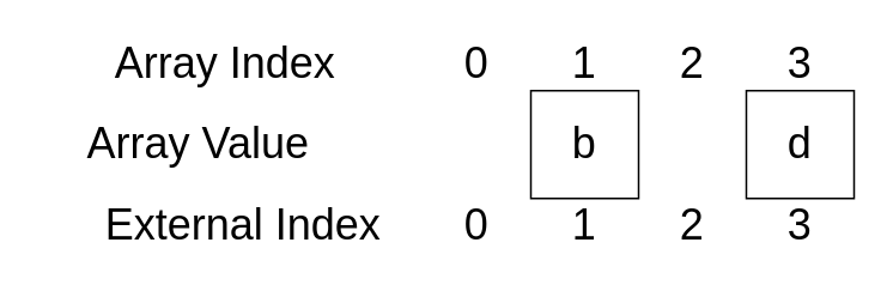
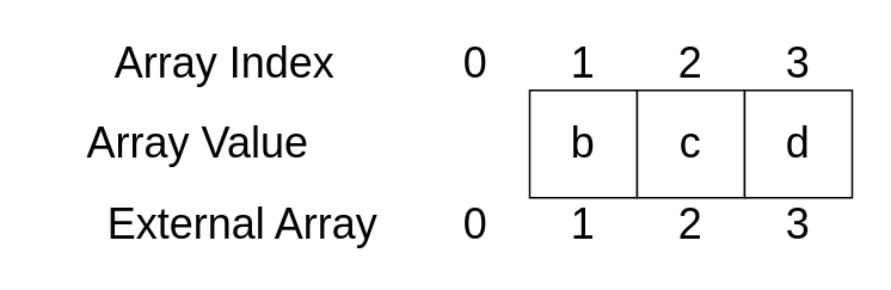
  <mxCell id="0" />
  <mxCell id="1" parent="0" />
  <mxCell id="2" value="b" style="rounded=0;whiteSpace=wrap;html=1;fontSize=24;" vertex="1" parent="1"><mxGeometry x="295" y="50" width="60" height="60" as="geometry" /></mxCell>
+ <mxCell id="3" value="c" style="rounded=0;whiteSpace=wrap;html=1;fontSize=24;" vertex="1" parent="1"><mxGeometry x="355" y="50" width="60" height="60" as="geometry" /></mxCell>
  <mxCell id="4" value="d" style="rounded=0;whiteSpace=wrap;html=1;fontSize=24;" vertex="1" parent="1"><mxGeometry x="415" y="50" width="60" height="60" as="geometry" /></mxCell>
  <mxCell id="5" value="0" style="text;html=1;strokeColor=none;fillColor=none;align=center;verticalAlign=middle;whiteSpace=wrap;rounded=0;fontSize=24;" vertex="1" parent="1"><mxGeometry x="235" y="20" width="60" height="30" as="geometry" /></mxCell>
  <mxCell id="6" value="1" style="text;html=1;strokeColor=none;fillColor=none;align=center;verticalAlign=middle;whiteSpace=wrap;rounded=0;fontSize=24;" vertex="1" parent="1"><mxGeometry x="295" y="20" width="60" height="30" as="geometry" /></mxCell>
  <mxCell id="7" value="2" style="text;html=1;strokeColor=none;fillColor=none;align=center;verticalAlign=middle;whiteSpace=wrap;rounded=0;fontSize=24;" vertex="1" parent="1"><mxGeometry x="355" y="20" width="60" height="30" as="geometry" /></mxCell>
  <mxCell id="8" value="3" style="text;html=1;strokeColor=none;fillColor=none;align=center;verticalAlign=middle;whiteSpace=wrap;rounded=0;fontSize=24;" vertex="1" parent="1"><mxGeometry x="415" y="20" width="60" height="30" as="geometry" /></mxCell>
  <mxCell id="9" value="Array Index" style="text;html=1;strokeColor=none;fillColor=none;align=center;verticalAlign=middle;whiteSpace=wrap;rounded=0;fontSize=24;" vertex="1" parent="1"><mxGeometry x="35" y="20" width="180" height="30" as="geometry" /></mxCell>
  <mxCell id="10" value="Array Value" style="text;html=1;strokeColor=none;fillColor=none;align=center;verticalAlign=middle;whiteSpace=wrap;rounded=0;fontSize=24;" vertex="1" parent="1"><mxGeometry x="20" y="65" width="180" height="30" as="geometry" /></mxCell>
- <mxCell id="11" value="External Index" style="text;html=1;strokeColor=none;fillColor=none;align=center;verticalAlign=middle;whiteSpace=wrap;rounded=0;fontSize=24;" vertex="1" parent="1"><mxGeometry x="45" y="110" width="180" height="30" as="geometry" /></mxCell>
+ <mxCell id="11" value="External Array" style="text;html=1;strokeColor=none;fillColor=none;align=center;verticalAlign=middle;whiteSpace=wrap;rounded=0;fontSize=24;" vertex="1" parent="1"><mxGeometry x="45" y="110" width="180" height="30" as="geometry" /></mxCell>
  <mxCell id="12" value="0" style="text;html=1;strokeColor=none;fillColor=none;align=center;verticalAlign=middle;whiteSpace=wrap;rounded=0;fontSize=24;" vertex="1" parent="1"><mxGeometry x="235" y="110" width="60" height="30" as="geometry" /></mxCell>
  <mxCell id="13" value="1" style="text;html=1;strokeColor=none;fillColor=none;align=center;verticalAlign=middle;whiteSpace=wrap;rounded=0;fontSize=24;" vertex="1" parent="1"><mxGeometry x="295" y="110" width="60" height="30" as="geometry" /></mxCell>
  <mxCell id="14" value="2" style="text;html=1;strokeColor=none;fillColor=none;align=center;verticalAlign=middle;whiteSpace=wrap;rounded=0;fontSize=24;" vertex="1" parent="1"><mxGeometry x="355" y="110" width="60" height="30" as="geometry" /></mxCell>
  <mxCell id="15" value="3" style="text;html=1;strokeColor=none;fillColor=none;align=center;verticalAlign=middle;whiteSpace=wrap;rounded=0;fontSize=24;" vertex="1" parent="1"><mxGeometry x="415" y="110" width="60" height="30" as="geometry" /></mxCell>
